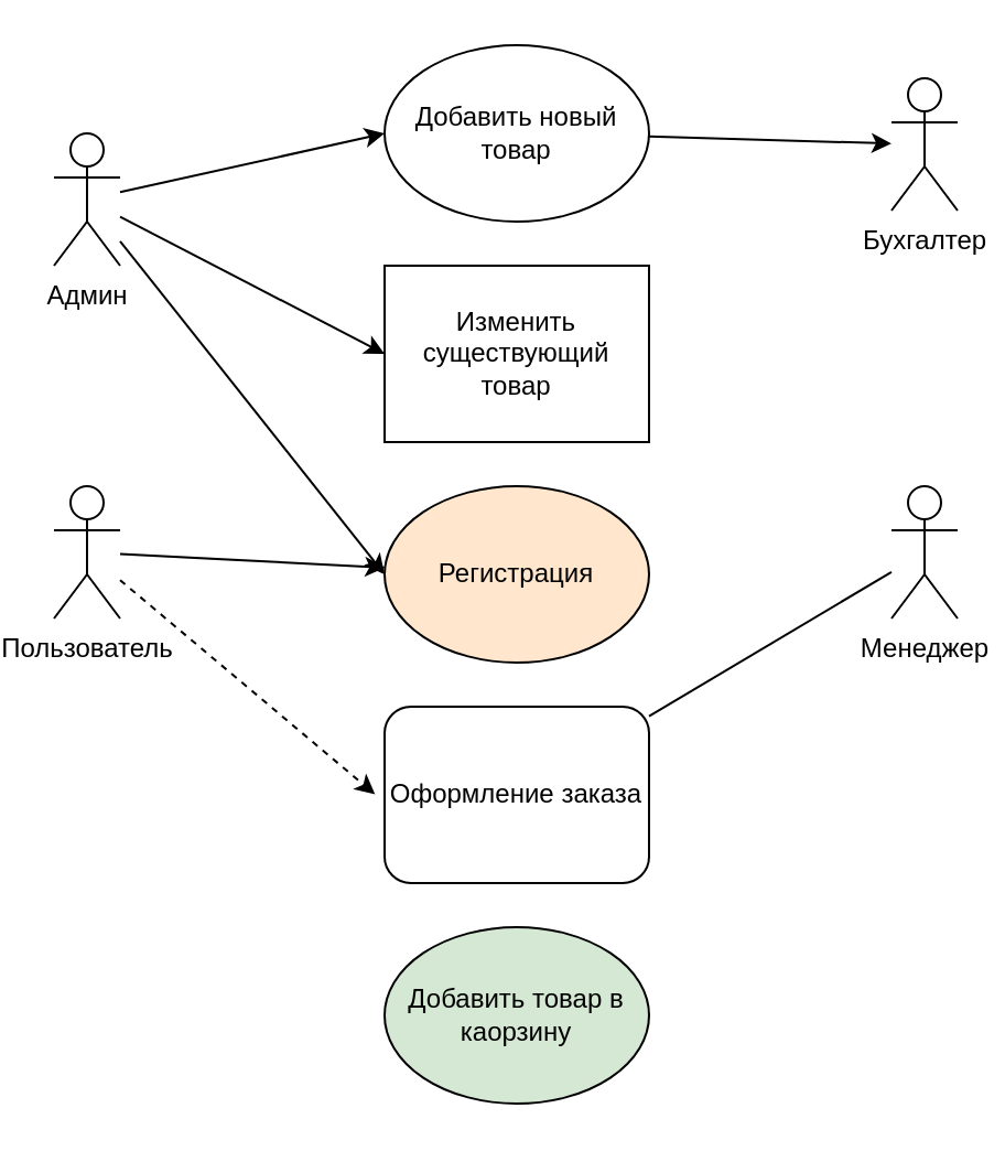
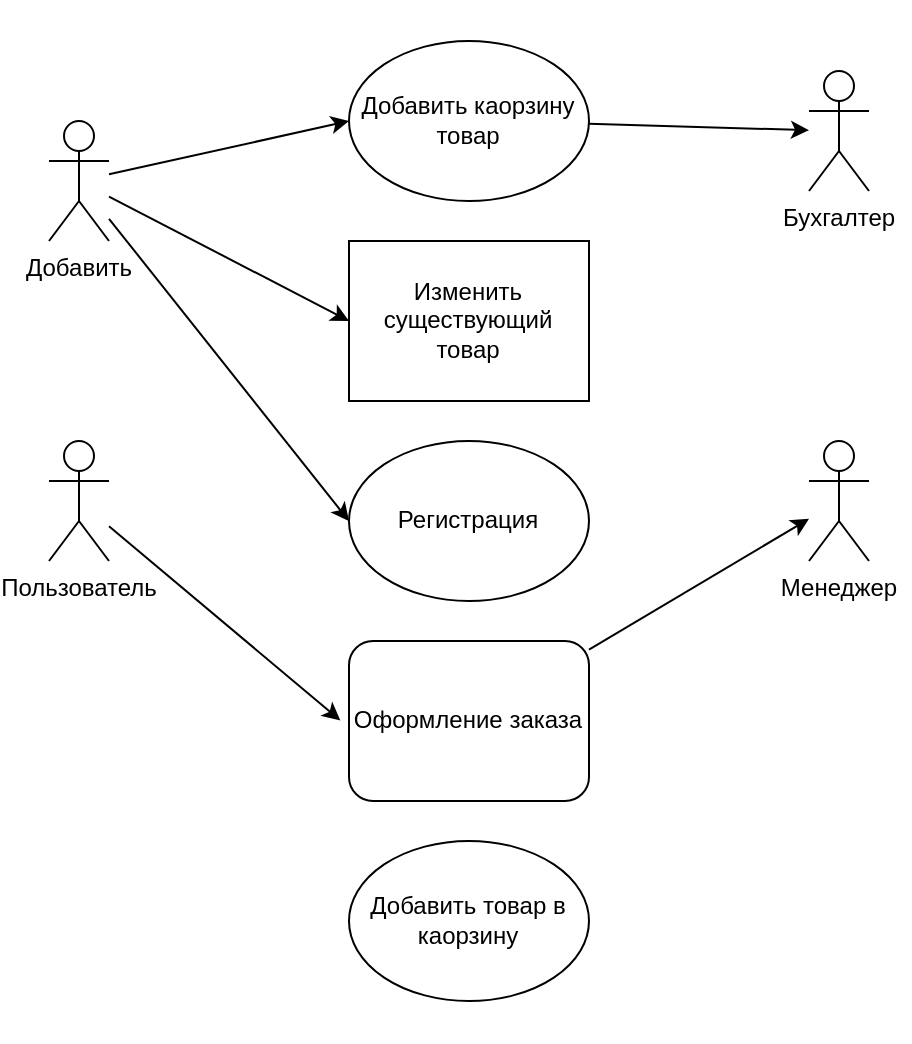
  <mxCell id="0" />
  <mxCell id="1" parent="0" />
  <mxCell id="2" style="rounded=0;orthogonalLoop=1;jettySize=auto;html=1;" parent="1" source="3" target="12" edge="1"><mxGeometry relative="1" as="geometry" /></mxCell>
- <mxCell id="3" value="Добавить новый товар" style="ellipse;whiteSpace=wrap;html=1;" parent="1" vertex="1"><mxGeometry x="170" y="20" width="120" height="80" as="geometry" /></mxCell>
+ <mxCell id="3" value="Добавить каорзину товар" style="ellipse;whiteSpace=wrap;html=1;" parent="1" vertex="1"><mxGeometry x="170" y="20" width="120" height="80" as="geometry" /></mxCell>
  <mxCell id="4" value="Менеджер" style="shape=umlActor;verticalLabelPosition=bottom;verticalAlign=top;html=1;outlineConnect=0;" parent="1" vertex="1"><mxGeometry x="400" y="220" width="30" height="60" as="geometry" /></mxCell>
  <mxCell id="5" style="rounded=0;orthogonalLoop=1;jettySize=auto;html=1;entryX=0;entryY=0.5;entryDx=0;entryDy=0;" parent="1" source="8" target="3" edge="1"><mxGeometry relative="1" as="geometry" /></mxCell>
  <mxCell id="6" style="rounded=0;orthogonalLoop=1;jettySize=auto;html=1;entryX=0;entryY=0.5;entryDx=0;entryDy=0;" parent="1" source="8" target="11" edge="1"><mxGeometry relative="1" as="geometry" /></mxCell>
  <mxCell id="7" style="rounded=0;orthogonalLoop=1;jettySize=auto;html=1;entryX=0;entryY=0.5;entryDx=0;entryDy=0;" edge="1" parent="1" source="8" target="17"><mxGeometry relative="1" as="geometry" /></mxCell>
- <mxCell id="8" value="Админ" style="shape=umlActor;verticalLabelPosition=bottom;verticalAlign=top;html=1;outlineConnect=0;" parent="1" vertex="1"><mxGeometry x="20" y="60" width="30" height="60" as="geometry" /></mxCell>
- <mxCell id="9" style="rounded=0;orthogonalLoop=1;jettySize=auto;html=1;" edge="1" parent="1" source="10" target="17"><mxGeometry relative="1" as="geometry" /></mxCell>
+ <mxCell id="8" value="Добавить" style="shape=umlActor;verticalLabelPosition=bottom;verticalAlign=top;html=1;outlineConnect=0;" parent="1" vertex="1"><mxGeometry x="20" y="60" width="30" height="60" as="geometry" /></mxCell>
  <mxCell id="10" value="Пользователь" style="shape=umlActor;verticalLabelPosition=bottom;verticalAlign=top;html=1;outlineConnect=0;" parent="1" vertex="1"><mxGeometry x="20" y="220" width="30" height="60" as="geometry" /></mxCell>
  <mxCell id="11" value="Изменить существующий товар" style="whiteSpace=wrap;html=1;rounded=0;" parent="1" vertex="1"><mxGeometry x="170" y="120" width="120" height="80" as="geometry" /></mxCell>
  <mxCell id="12" value="Бухгалтер" style="shape=umlActor;verticalLabelPosition=bottom;verticalAlign=top;html=1;outlineConnect=0;" parent="1" vertex="1"><mxGeometry x="400" y="35" width="30" height="60" as="geometry" /></mxCell>
- <mxCell id="13" style="rounded=0;orthogonalLoop=1;jettySize=auto;html=1;endArrow=none;" parent="1" source="14" target="4" edge="1"><mxGeometry relative="1" as="geometry" /></mxCell>
+ <mxCell id="13" style="rounded=0;orthogonalLoop=1;jettySize=auto;html=1;" parent="1" source="14" target="4" edge="1"><mxGeometry relative="1" as="geometry" /></mxCell>
  <mxCell id="14" value="Оформление заказа" style="whiteSpace=wrap;html=1;rounded=1;" parent="1" vertex="1"><mxGeometry x="170" y="320" width="120" height="80" as="geometry" /></mxCell>
- <mxCell id="15" style="rounded=0;orthogonalLoop=1;jettySize=auto;html=1;entryX=-0.036;entryY=0.497;entryDx=0;entryDy=0;entryPerimeter=0;dashed=1;" parent="1" source="10" target="14" edge="1"><mxGeometry relative="1" as="geometry" /></mxCell>
- <mxCell id="16" value="Добавить товар в каорзину" style="ellipse;whiteSpace=wrap;html=1;fillColor=#d5e8d4;" parent="1" vertex="1"><mxGeometry x="170" y="420" width="120" height="80" as="geometry" /></mxCell>
- <mxCell id="17" value="Регистрация" style="ellipse;whiteSpace=wrap;html=1;fillColor=#ffe6cc;" vertex="1" parent="1"><mxGeometry x="170" y="220" width="120" height="80" as="geometry" /></mxCell>
+ <mxCell id="15" style="rounded=0;orthogonalLoop=1;jettySize=auto;html=1;entryX=-0.036;entryY=0.497;entryDx=0;entryDy=0;entryPerimeter=0;" parent="1" source="10" target="14" edge="1"><mxGeometry relative="1" as="geometry" /></mxCell>
+ <mxCell id="16" value="Добавить товар в каорзину" style="ellipse;whiteSpace=wrap;html=1;" parent="1" vertex="1"><mxGeometry x="170" y="420" width="120" height="80" as="geometry" /></mxCell>
+ <mxCell id="17" value="Регистрация" style="ellipse;whiteSpace=wrap;html=1;" vertex="1" parent="1"><mxGeometry x="170" y="220" width="120" height="80" as="geometry" /></mxCell>
